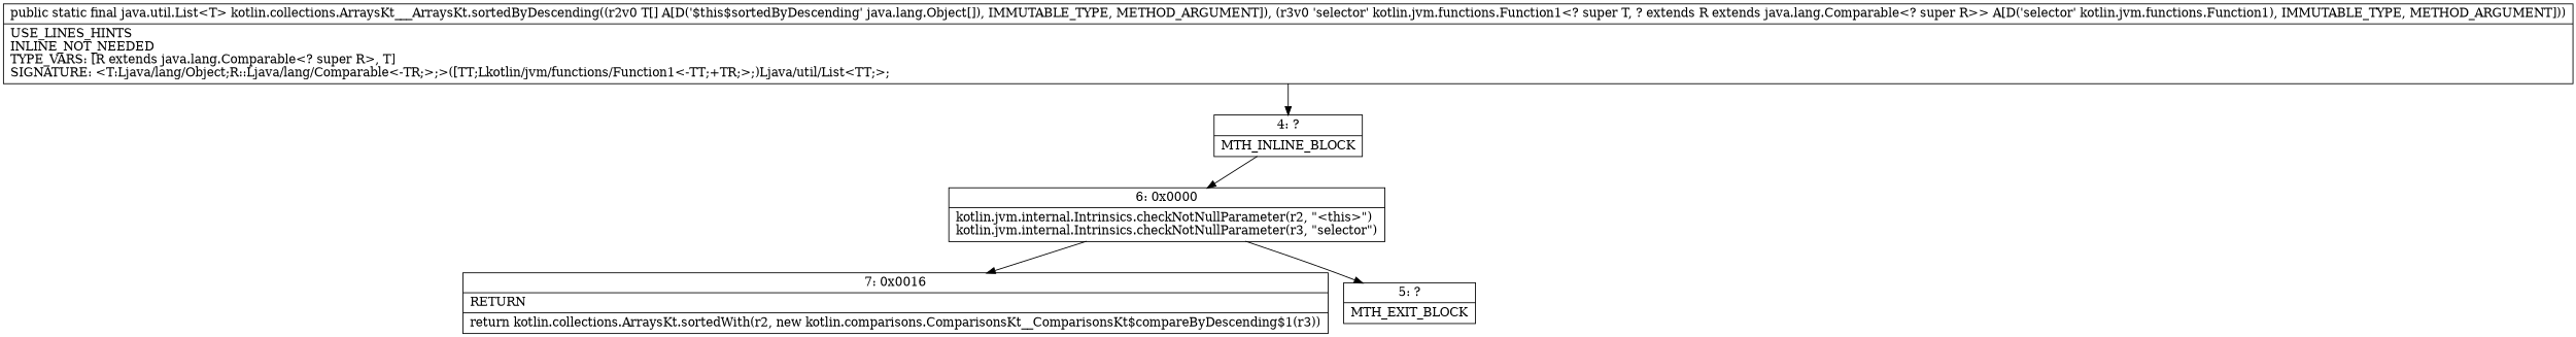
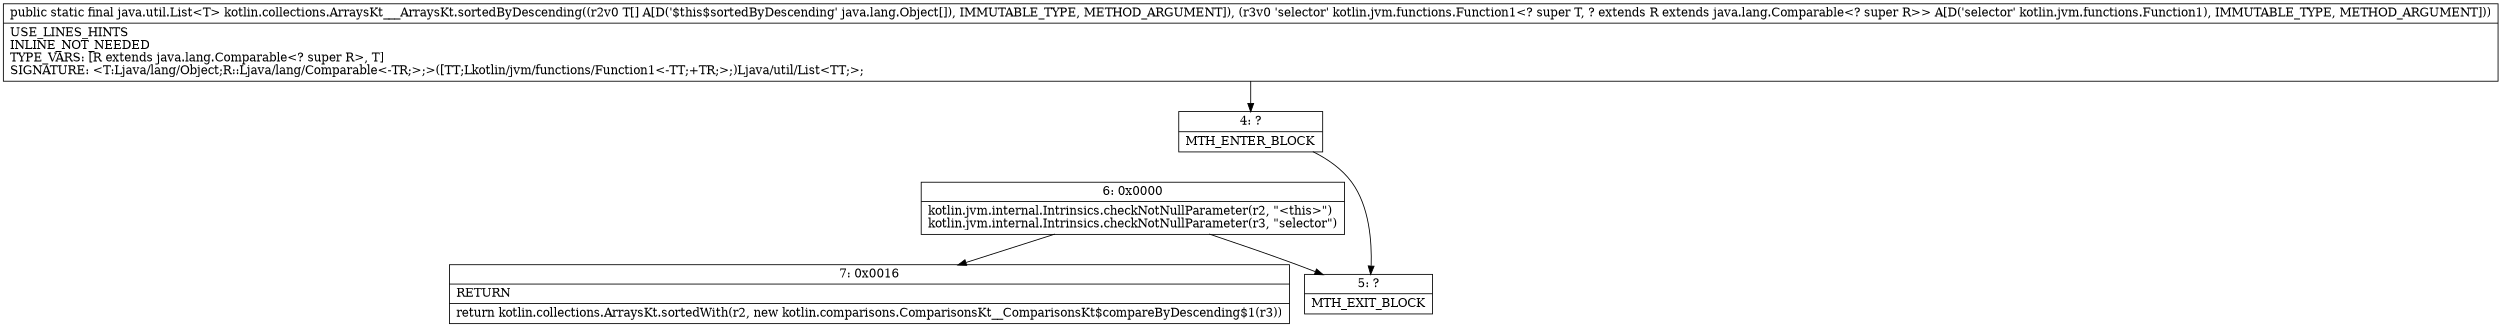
  digraph {
    node [shape=record]
-   n1 [label="{4\:\ ?|MTH_INLINE_BLOCK\l}"]
+   n1 [label="{4\:\ ?|MTH_ENTER_BLOCK\l}"]
    n2 [label="{6\:\ 0x0000|kotlin.jvm.internal.Intrinsics.checkNotNullParameter(r2, \"\<this\>\")\lkotlin.jvm.internal.Intrinsics.checkNotNullParameter(r3, \"selector\")\l}"]
    n3 [label="{7\:\ 0x0016|RETURN\l|return kotlin.collections.ArraysKt.sortedWith(r2, new kotlin.comparisons.ComparisonsKt__ComparisonsKt$compareByDescending$1(r3))\l}"]
    n4 [label="{5\:\ ?|MTH_EXIT_BLOCK\l}"]
    n5 [label="{public static final java.util.List\<T\> kotlin.collections.ArraysKt___ArraysKt.sortedByDescending((r2v0 T[] A[D('$this$sortedByDescending' java.lang.Object[]), IMMUTABLE_TYPE, METHOD_ARGUMENT]), (r3v0 'selector' kotlin.jvm.functions.Function1\<? super T, ? extends R extends java.lang.Comparable\<? super R\>\> A[D('selector' kotlin.jvm.functions.Function1), IMMUTABLE_TYPE, METHOD_ARGUMENT]))  | USE_LINES_HINTS\lINLINE_NOT_NEEDED\lTYPE_VARS: [R extends java.lang.Comparable\<? super R\>, T]\lSIGNATURE: \<T:Ljava\/lang\/Object;R::Ljava\/lang\/Comparable\<\-TR;\>;\>([TT;Lkotlin\/jvm\/functions\/Function1\<\-TT;+TR;\>;)Ljava\/util\/List\<TT;\>;\l}"]
-   n1 -> n2
+   n1 -> n4
    n2 -> n3
    n2 -> n4
    n5 -> n1
  }
